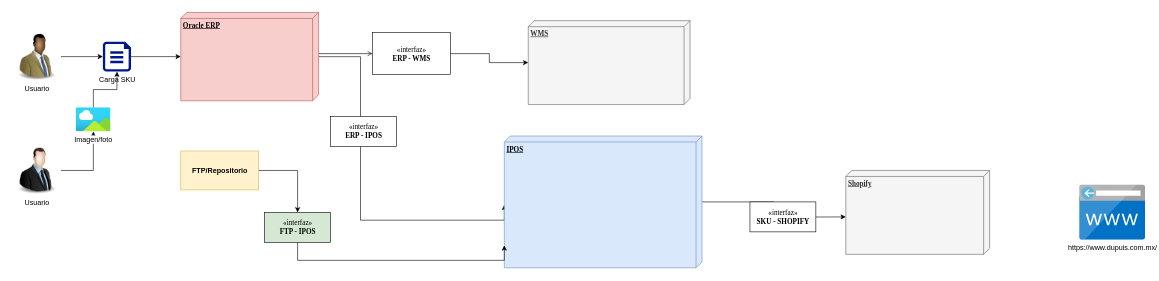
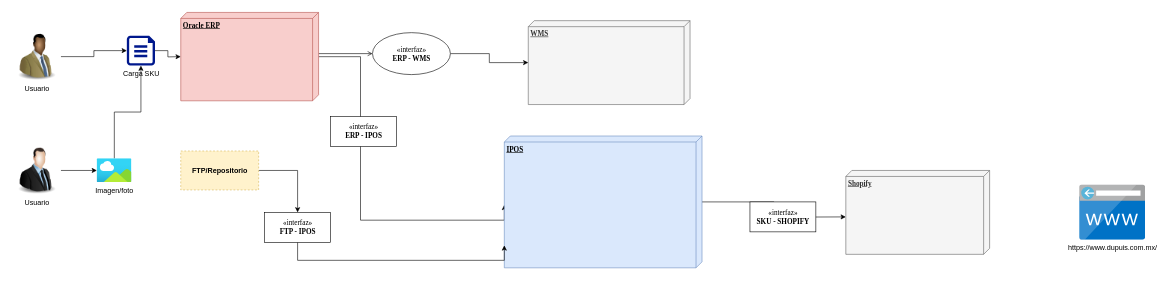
  <mxCell id="0" />
  <mxCell id="1" parent="0" />
  <mxCell id="2" style="edgeStyle=orthogonalEdgeStyle;rounded=0;orthogonalLoop=1;jettySize=auto;html=1;exitX=0;exitY=0;exitDx=68.75;exitDy=0;exitPerimeter=0;entryX=0;entryY=0.5;entryDx=0;entryDy=0;endArrow=open;" edge="1" parent="1" source="4" target="20"><mxGeometry relative="1" as="geometry" /></mxCell>
  <mxCell id="3" style="edgeStyle=orthogonalEdgeStyle;rounded=0;orthogonalLoop=1;jettySize=auto;html=1;entryX=0;entryY=0;entryDx=115;entryDy=330;entryPerimeter=0;" edge="1" parent="1" source="4" target="6"><mxGeometry relative="1" as="geometry"><Array as="points"><mxPoint x="600" y="94" /><mxPoint x="600" y="367" /></Array></mxGeometry></mxCell>
  <mxCell id="4" value="&lt;b&gt;Oracle ERP&lt;/b&gt;" style="verticalAlign=top;align=left;spacingTop=8;spacingLeft=2;spacingRight=12;shape=cube;size=10;direction=south;fontStyle=4;html=1;rounded=0;shadow=0;comic=0;labelBackgroundColor=none;strokeWidth=1;fontFamily=Verdana;fontSize=12;fillColor=#f8cecc;strokeColor=#b85450;" parent="1" vertex="1"><mxGeometry x="300" y="20.25" width="230" height="147.5" as="geometry" /></mxCell>
  <mxCell id="5" style="edgeStyle=orthogonalEdgeStyle;rounded=0;orthogonalLoop=1;jettySize=auto;html=1;" edge="1" parent="1" source="6"><mxGeometry relative="1" as="geometry"><mxPoint x="1410" y="361.5" as="targetPoint" /></mxGeometry></mxCell>
  <mxCell id="6" value="&lt;b&gt;IPOS&lt;/b&gt;" style="verticalAlign=top;align=left;spacingTop=8;spacingLeft=2;spacingRight=12;shape=cube;size=10;direction=south;fontStyle=4;html=1;rounded=0;shadow=0;comic=0;labelBackgroundColor=none;strokeWidth=1;fontFamily=Verdana;fontSize=12;fillColor=#dae8fc;strokeColor=#6c8ebf;" parent="1" vertex="1"><mxGeometry x="840" y="226.5" width="330" height="220" as="geometry" /></mxCell>
  <mxCell id="7" value="&lt;b&gt;WMS&lt;/b&gt;" style="verticalAlign=top;align=left;spacingTop=8;spacingLeft=2;spacingRight=12;shape=cube;size=10;direction=south;fontStyle=4;html=1;rounded=0;shadow=0;comic=0;labelBackgroundColor=none;strokeWidth=1;fontFamily=Verdana;fontSize=12;fillColor=#f5f5f5;strokeColor=#666666;fontColor=#333333;" parent="1" vertex="1"><mxGeometry x="880" y="34" width="270" height="140" as="geometry" /></mxCell>
  <mxCell id="8" value="«interfaz»&lt;br&gt;&lt;b&gt;ERP - IPOS&lt;/b&gt;" style="html=1;rounded=0;shadow=0;comic=0;labelBackgroundColor=none;strokeWidth=1;fontFamily=Verdana;fontSize=12;align=center;" parent="1" vertex="1"><mxGeometry x="550" y="194" width="110" height="50" as="geometry" /></mxCell>
  <mxCell id="9" style="edgeStyle=orthogonalEdgeStyle;rounded=0;orthogonalLoop=1;jettySize=auto;html=1;entryX=0;entryY=0.5;entryDx=0;entryDy=0;entryPerimeter=0;" edge="1" parent="1" source="10" target="16"><mxGeometry relative="1" as="geometry" /></mxCell>
  <mxCell id="10" value="Usuario" style="image;html=1;image=img/lib/clip_art/people/Suit_Man_Green_Black_128x128.png" vertex="1" parent="1"><mxGeometry x="20" y="54" width="80" height="80" as="geometry" /></mxCell>
  <mxCell id="11" style="edgeStyle=orthogonalEdgeStyle;rounded=0;orthogonalLoop=1;jettySize=auto;html=1;" edge="1" parent="1" source="12" target="18"><mxGeometry relative="1" as="geometry" /></mxCell>
  <mxCell id="12" value="Usuario" style="image;html=1;image=img/lib/clip_art/people/Suit_Man_128x128.png" vertex="1" parent="1"><mxGeometry x="20" y="244" width="80" height="80" as="geometry" /></mxCell>
  <mxCell id="13" style="edgeStyle=orthogonalEdgeStyle;rounded=0;orthogonalLoop=1;jettySize=auto;html=1;exitX=1;exitY=0.5;exitDx=0;exitDy=0;entryX=0.5;entryY=0;entryDx=0;entryDy=0;" edge="1" parent="1" source="14" target="22"><mxGeometry relative="1" as="geometry" /></mxCell>
- <mxCell id="14" value="&lt;b&gt;FTP/Repositorio&lt;/b&gt;" style="html=1;fillColor=#fff2cc;strokeColor=#d6b656;" vertex="1" parent="1"><mxGeometry x="300" y="251.5" width="130" height="65" as="geometry" /></mxCell>
+ <mxCell id="14" value="&lt;b&gt;FTP/Repositorio&lt;/b&gt;" style="html=1;fillColor=#fff2cc;strokeColor=#d6b656;dashed=1;" vertex="1" parent="1"><mxGeometry x="300" y="251.5" width="130" height="65" as="geometry" /></mxCell>
  <mxCell id="15" style="edgeStyle=orthogonalEdgeStyle;rounded=0;orthogonalLoop=1;jettySize=auto;html=1;exitX=1;exitY=0.5;exitDx=0;exitDy=0;exitPerimeter=0;entryX=0;entryY=0.5;entryDx=0;entryDy=0;" edge="1" parent="1" source="16"><mxGeometry relative="1" as="geometry"><mxPoint x="300" y="94" as="targetPoint" /></mxGeometry></mxCell>
- <mxCell id="16" value="Carga SKU" style="aspect=fixed;pointerEvents=1;shadow=0;dashed=0;html=1;strokeColor=none;labelPosition=center;verticalLabelPosition=bottom;verticalAlign=top;align=center;fillColor=#00188D;shape=mxgraph.azure.file" vertex="1" parent="1"><mxGeometry x="170" y="69" width="47" height="50" as="geometry" /></mxCell>
+ <mxCell id="16" value="Carga SKU" style="aspect=fixed;pointerEvents=1;shadow=0;dashed=0;html=1;strokeColor=none;labelPosition=center;verticalLabelPosition=bottom;verticalAlign=top;align=center;fillColor=#00188D;shape=mxgraph.azure.file" vertex="1" parent="1"><mxGeometry x="210" y="59" width="47" height="50" as="geometry" /></mxCell>
  <mxCell id="17" style="edgeStyle=orthogonalEdgeStyle;rounded=0;orthogonalLoop=1;jettySize=auto;html=1;" edge="1" parent="1" source="18" target="16"><mxGeometry relative="1" as="geometry" /></mxCell>
- <mxCell id="18" value="Imagen/foto" style="aspect=fixed;html=1;points=[];align=center;image;fontSize=12;image=img/lib/azure2/general/Image.svg;" vertex="1" parent="1"><mxGeometry x="125" y="179" width="58.18" height="40" as="geometry" /></mxCell>
+ <mxCell id="18" value="Imagen/foto" style="aspect=fixed;html=1;points=[];align=center;image;fontSize=12;image=img/lib/azure2/general/Image.svg;" vertex="1" parent="1"><mxGeometry x="160" y="264" width="58.18" height="40" as="geometry" /></mxCell>
  <mxCell id="19" style="edgeStyle=orthogonalEdgeStyle;rounded=0;orthogonalLoop=1;jettySize=auto;html=1;" edge="1" parent="1" source="20" target="7"><mxGeometry relative="1" as="geometry" /></mxCell>
- <mxCell id="20" value="«interfaz»&lt;br&gt;&lt;b&gt;ERP - WMS&lt;/b&gt;" style="html=1;rounded=0;shadow=0;comic=0;labelBackgroundColor=none;strokeWidth=1;fontFamily=Verdana;fontSize=12;align=center;" vertex="1" parent="1"><mxGeometry x="620" y="54" width="130" height="70" as="geometry" /></mxCell>
+ <mxCell id="20" value="«interfaz»&lt;br&gt;&lt;b&gt;ERP - WMS&lt;/b&gt;" style="ellipse;html=1;shadow=0;comic=0;labelBackgroundColor=none;strokeWidth=1;fontFamily=Verdana;fontSize=12;align=center;" vertex="1" parent="1"><mxGeometry x="620" y="54" width="130" height="70" as="geometry" /></mxCell>
  <mxCell id="21" style="edgeStyle=orthogonalEdgeStyle;rounded=0;orthogonalLoop=1;jettySize=auto;html=1;entryX=0.83;entryY=1;entryDx=0;entryDy=0;entryPerimeter=0;" edge="1" parent="1" source="22" target="6"><mxGeometry relative="1" as="geometry"><mxPoint x="495" y="464" as="targetPoint" /><Array as="points"><mxPoint x="495" y="434" /></Array></mxGeometry></mxCell>
- <mxCell id="22" value="«interfaz»&lt;br&gt;&lt;b&gt;FTP - IPOS&lt;/b&gt;" style="html=1;rounded=0;shadow=0;comic=0;labelBackgroundColor=none;strokeWidth=1;fontFamily=Verdana;fontSize=12;align=center;fillColor=#d5e8d4;" vertex="1" parent="1"><mxGeometry x="440" y="354" width="110" height="50" as="geometry" /></mxCell>
+ <mxCell id="22" value="«interfaz»&lt;br&gt;&lt;b&gt;FTP - IPOS&lt;/b&gt;" style="html=1;rounded=0;shadow=0;comic=0;labelBackgroundColor=none;strokeWidth=1;fontFamily=Verdana;fontSize=12;align=center;" vertex="1" parent="1"><mxGeometry x="440" y="354" width="110" height="50" as="geometry" /></mxCell>
  <mxCell id="23" value="&lt;b&gt;Shopify&lt;/b&gt;" style="verticalAlign=top;align=left;spacingTop=8;spacingLeft=2;spacingRight=12;shape=cube;size=10;direction=south;fontStyle=4;html=1;rounded=0;shadow=0;comic=0;labelBackgroundColor=none;strokeWidth=1;fontFamily=Verdana;fontSize=12;fillColor=#f5f5f5;strokeColor=#666666;fontColor=#333333;" vertex="1" parent="1"><mxGeometry x="1410" y="284" width="240" height="140" as="geometry" /></mxCell>
  <mxCell id="24" value="«interfaz»&lt;br&gt;&lt;b&gt;SKU - SHOPIFY&lt;/b&gt;" style="html=1;rounded=0;shadow=0;comic=0;labelBackgroundColor=none;strokeWidth=1;fontFamily=Verdana;fontSize=12;align=center;" vertex="1" parent="1"><mxGeometry x="1250" y="336.5" width="110" height="50" as="geometry" /></mxCell>
  <mxCell id="25" value="https://www.dupuis.com.mx/" style="aspect=fixed;html=1;points=[];align=center;image;fontSize=12;image=img/lib/mscae/CustomDomain.svg;" vertex="1" parent="1"><mxGeometry x="1800" y="307.8" width="110" height="92.39" as="geometry" /></mxCell>
